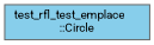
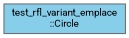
  digraph {
    rankdir=LR
    fontname=Roboto
-   n1 [color=grey40 fillcolor=skyblue fontname=Roboto fontsize=10 height=0.2 label="test_rfl_test_emplace\l::Circle" shape=box style=filled width=0.4]
+   n1 [color=grey40 fillcolor=skyblue fontname=Roboto fontsize=10 height=0.2 label="test_rfl_variant_emplace\l::Circle" shape=box style=filled width=0.4]
  }
